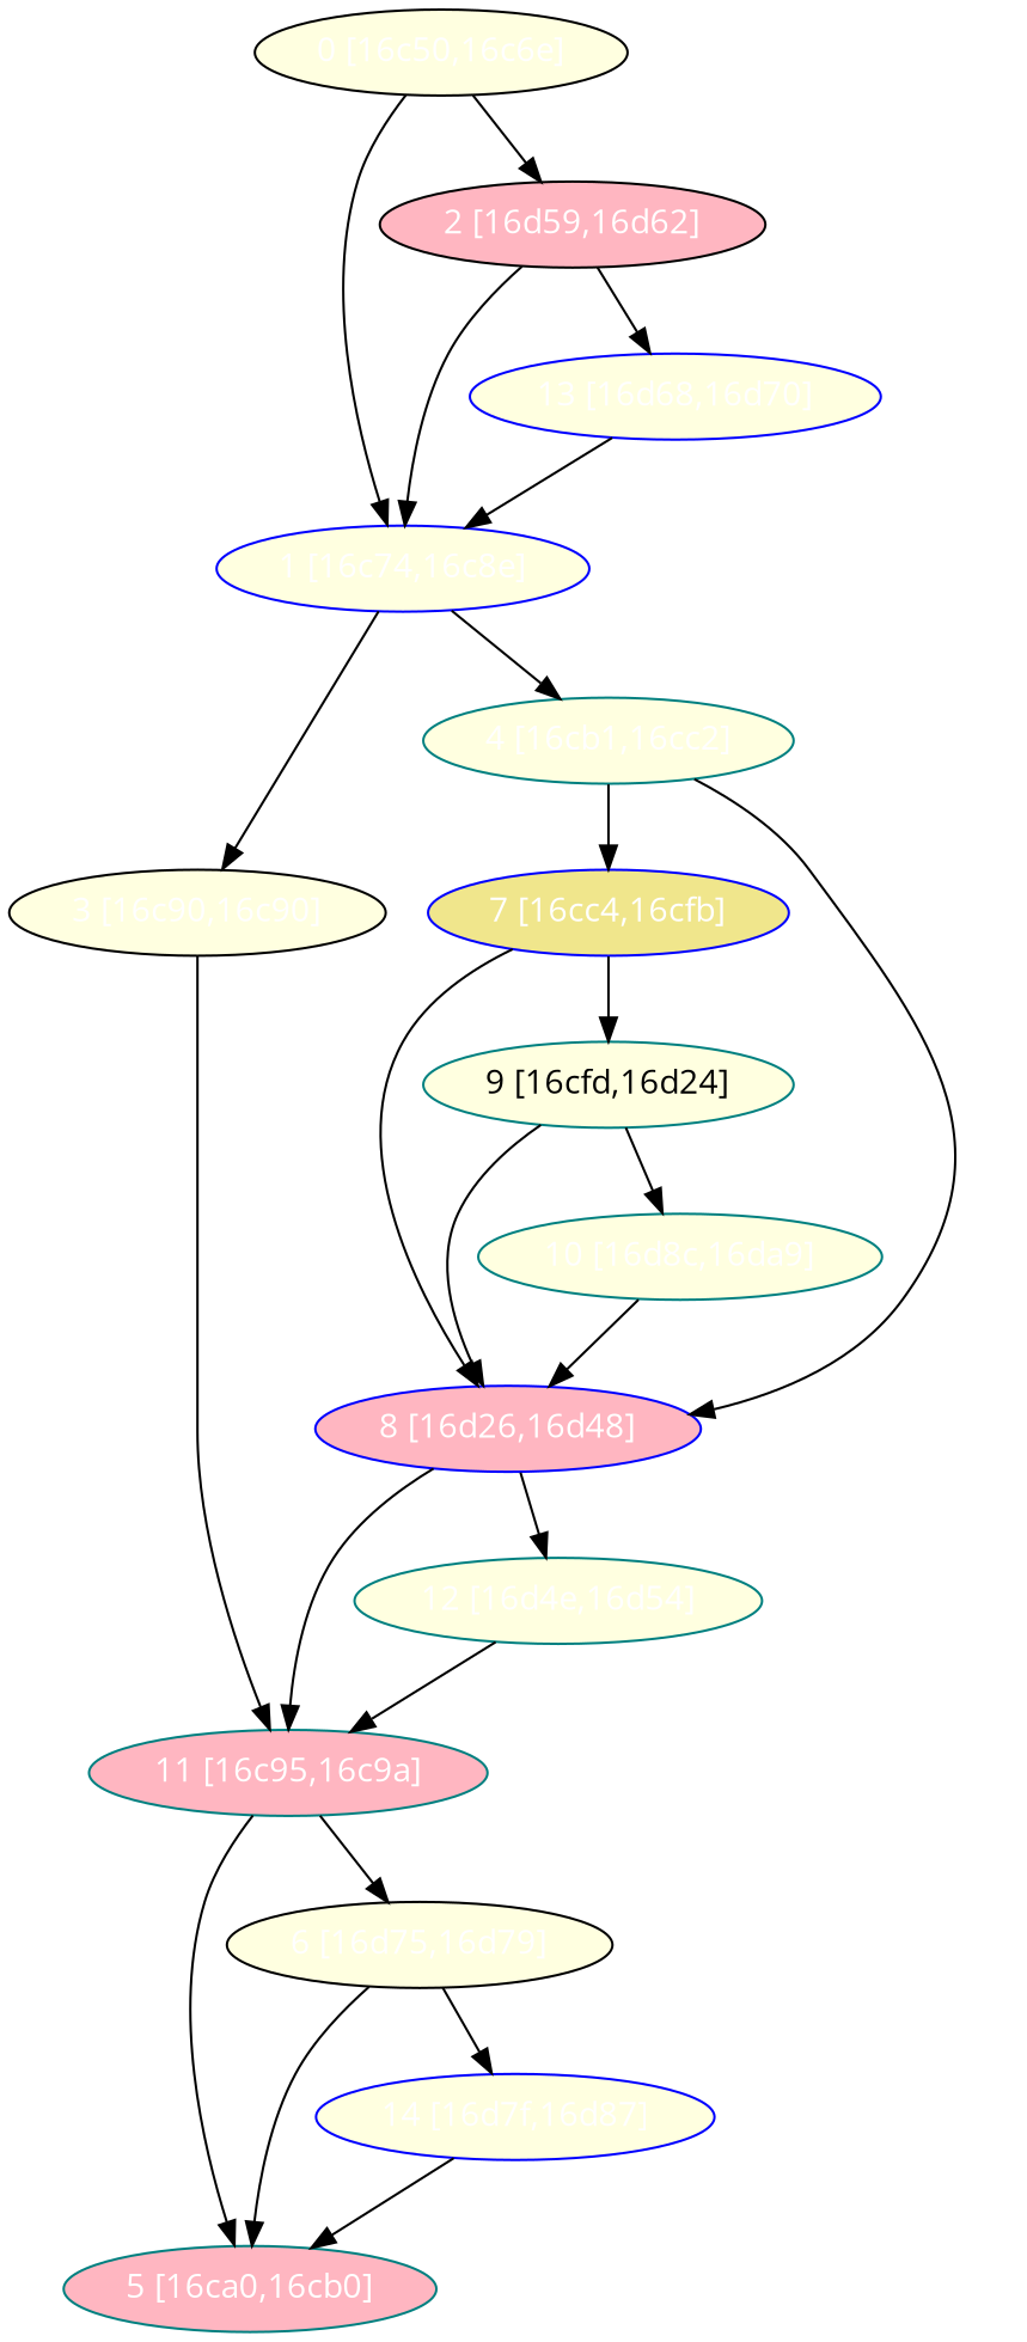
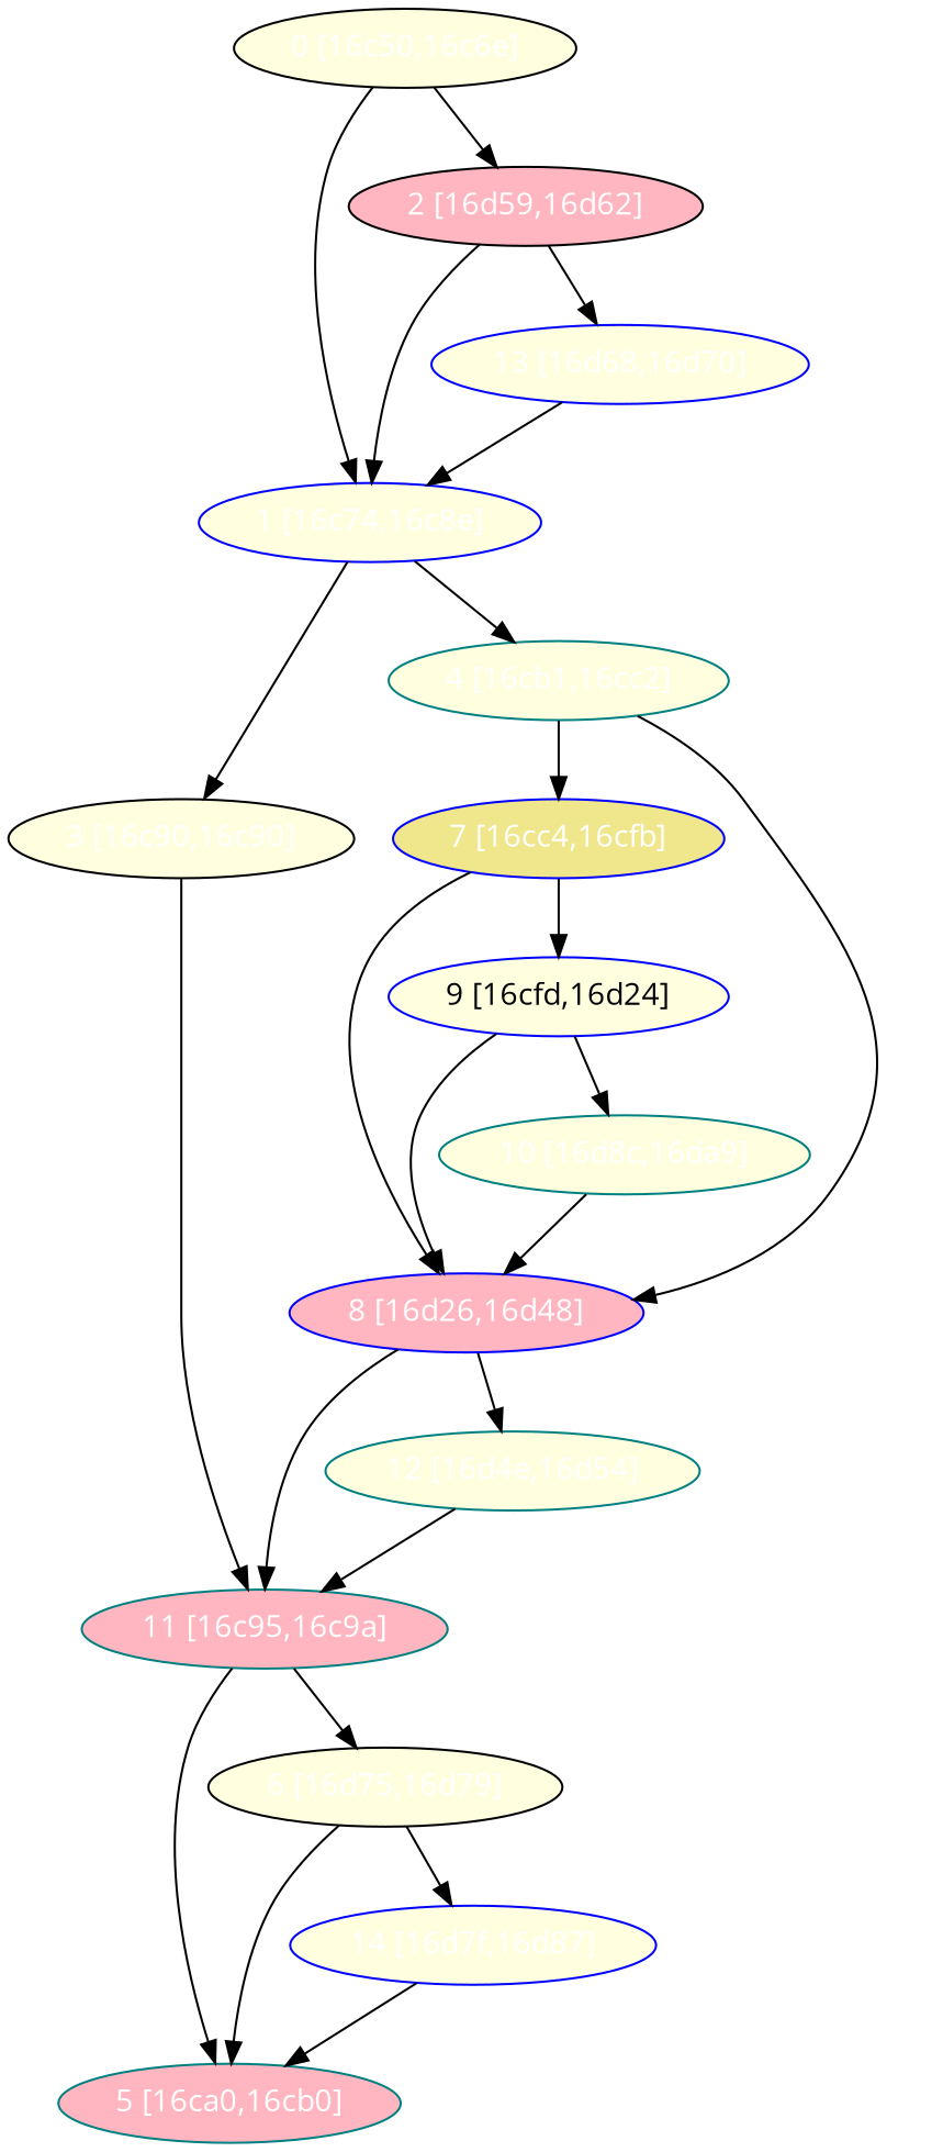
  digraph {
    fontname="Open Sans"
    node [fillcolor=lightyellow fontcolor="#ffffff" shape=oval style=filled color=blue fontname="Open Sans"]
    edge [fontname="Open Sans"]
    n1 [label="0 [16c50,16c6e]" color=black]
    n2 [label="1 [16c74,16c8e]"]
    n3 [fillcolor=lightpink label="2 [16d59,16d62]" color=black]
    n4 [label="3 [16c90,16c90]" color=black]
    n5 [label="4 [16cb1,16cc2]" color=teal]
    n6 [label="13 [16d68,16d70]"]
    n7 [fillcolor=lightpink label="11 [16c95,16c9a]" color=teal]
    n8 [fillcolor=khaki label="7 [16cc4,16cfb]"]
    n9 [fillcolor=lightpink label="8 [16d26,16d48]"]
    n10 [fillcolor=lightpink label="5 [16ca0,16cb0]" color=teal]
    n11 [label="6 [16d75,16d79]" color=black]
    n12 [label="14 [16d7f,16d87]"]
-   n13 [fontcolor="#000000" label="9 [16cfd,16d24]" color=teal]
+   n13 [fontcolor="#000000" label="9 [16cfd,16d24]"]
    n14 [label="12 [16d4e,16d54]" color=teal]
    n15 [label="10 [16d8c,16da9]" color=teal]
    n1 -> n2
    n1 -> n3
    n2 -> n4
    n2 -> n5
    n3 -> n2
    n3 -> n6
    n4 -> n7
    n5 -> n8
    n5 -> n9
    n6 -> n2
    n7 -> n10
    n7 -> n11
    n8 -> n9
    n8 -> n13
    n9 -> n7
    n9 -> n14
    n11 -> n10
    n11 -> n12
    n12 -> n10
    n13 -> n9
    n13 -> n15
    n14 -> n7
    n15 -> n9
  }
